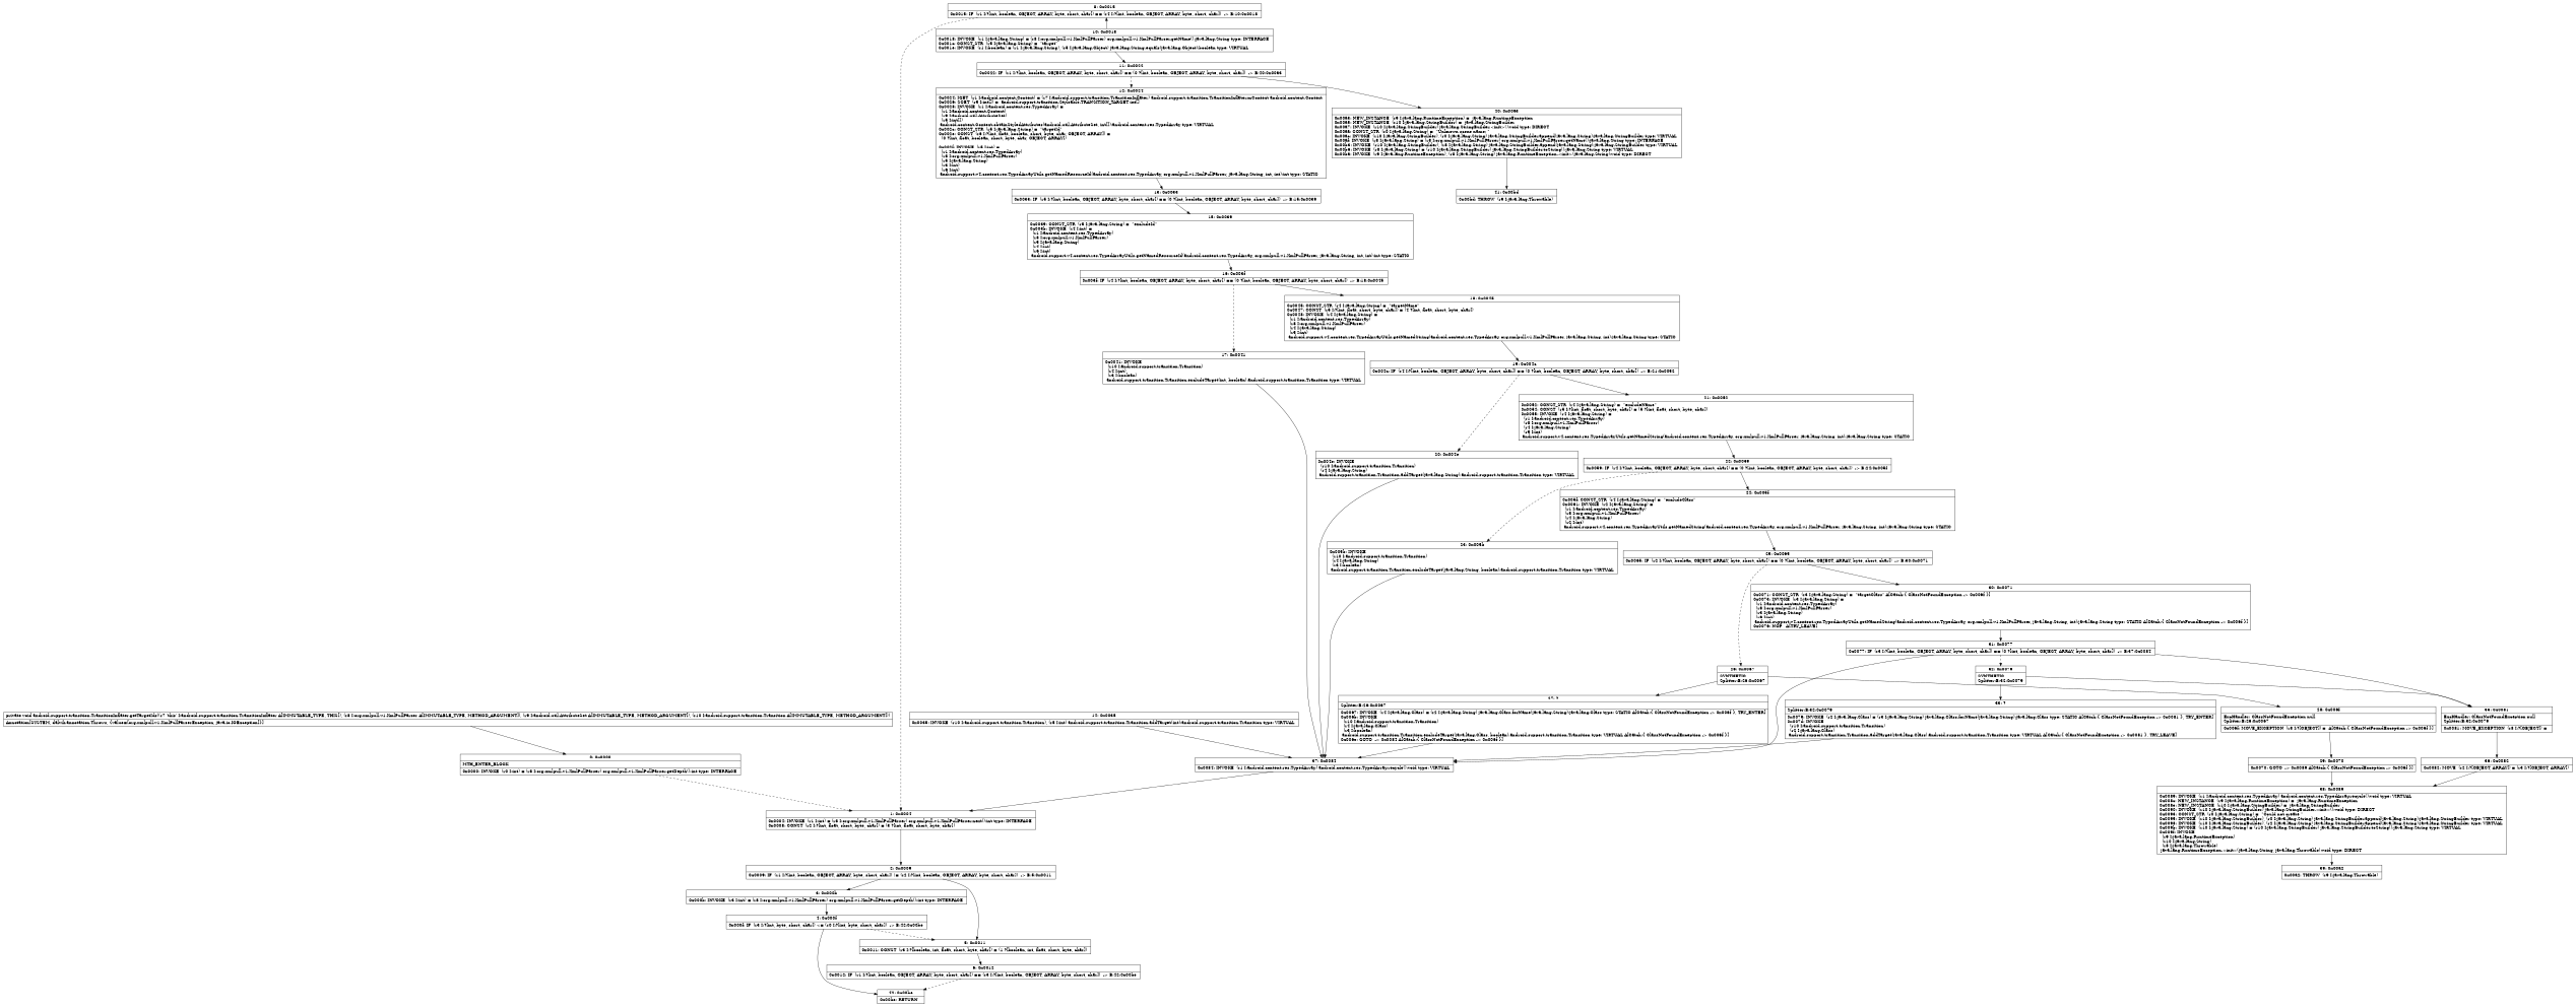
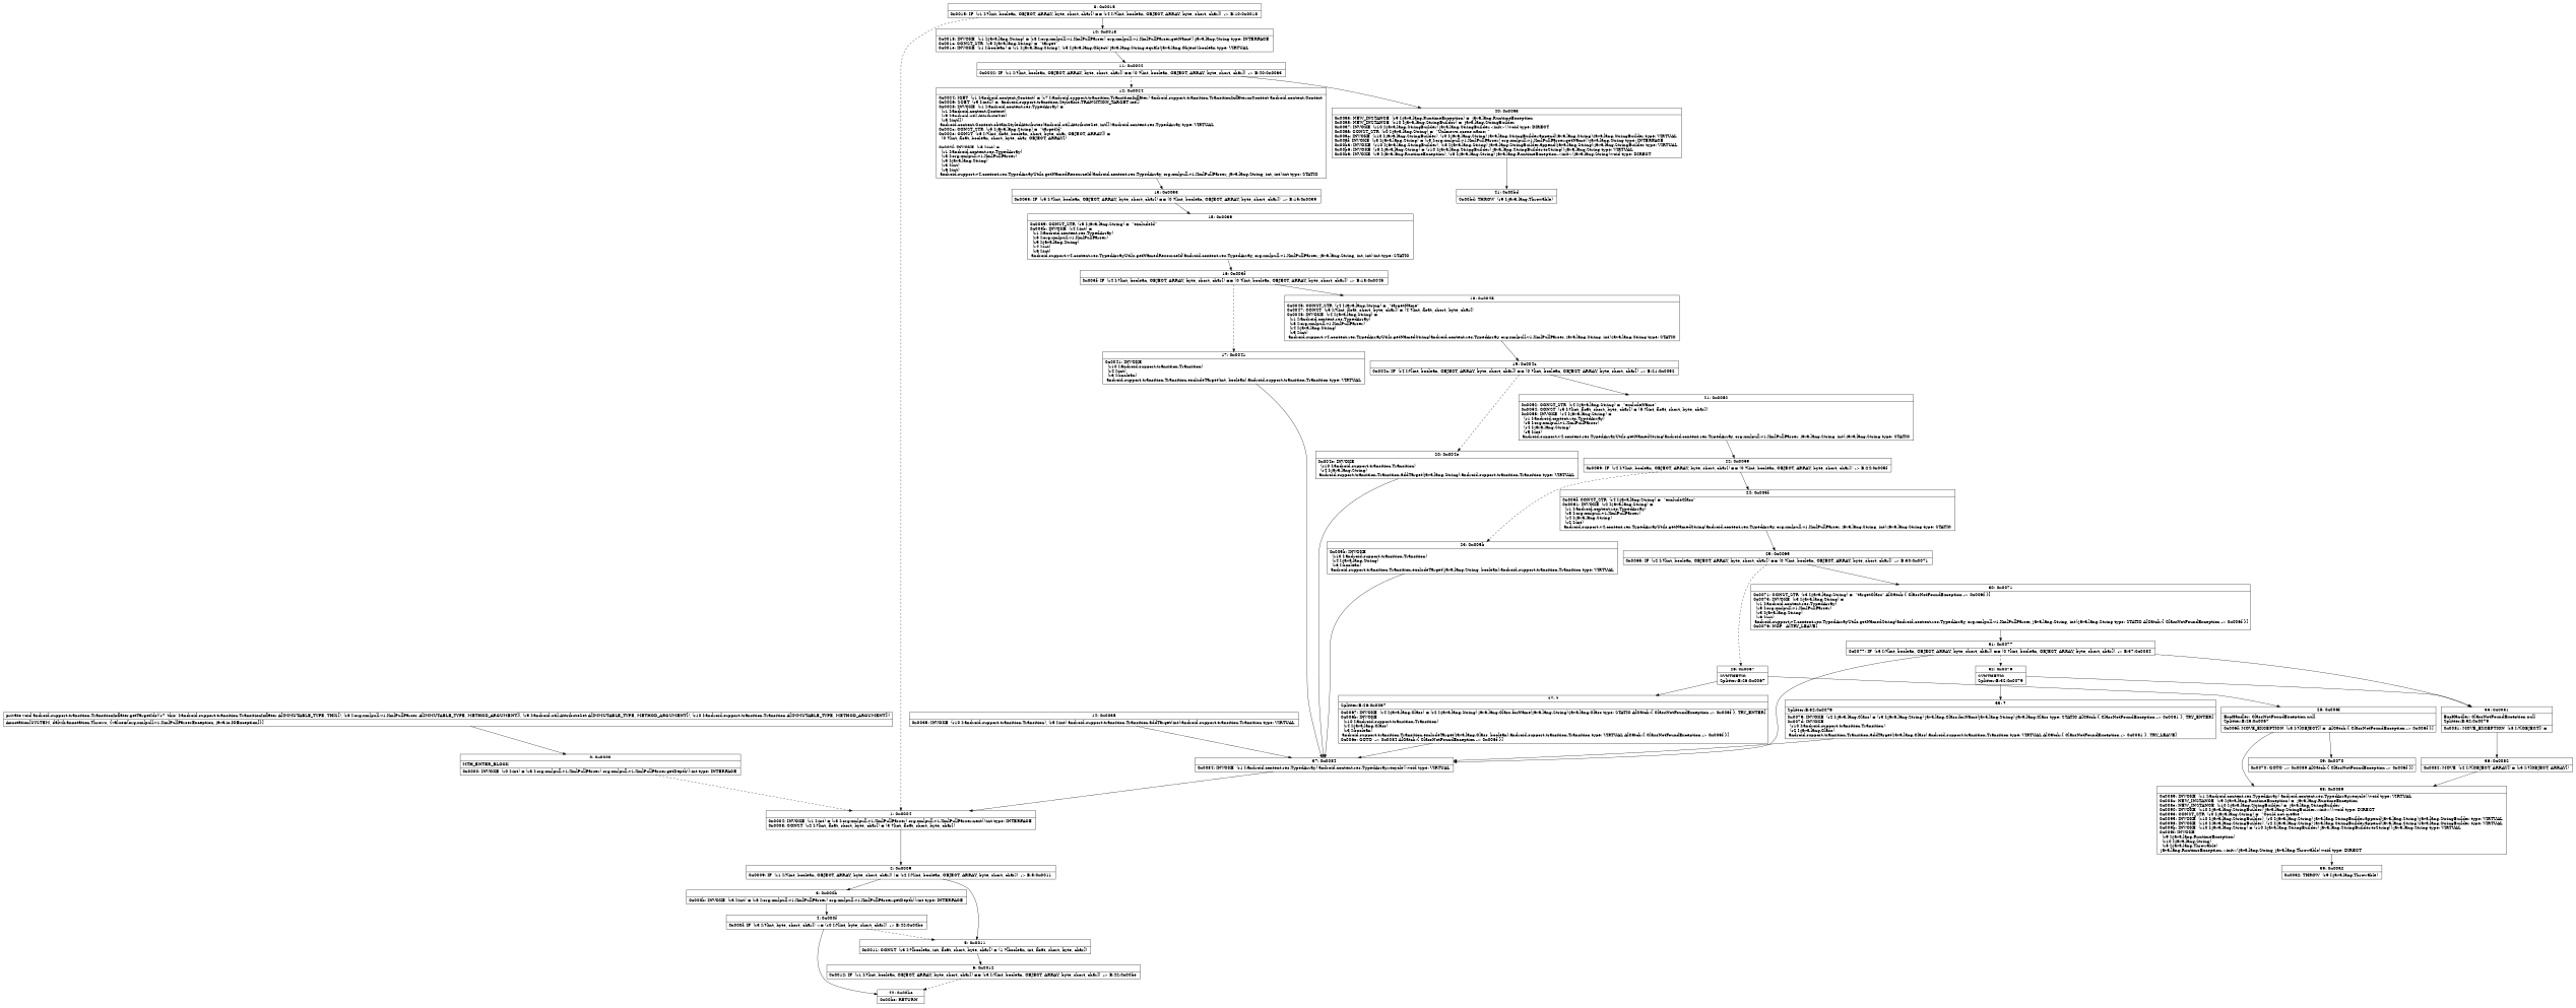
  digraph {
    node [shape=record]
    n1 [label="{0\:\ 0x0000|MTH_ENTER_BLOCK\l|0x0000: INVOKE  (r0 I:int) = (r8 I:org.xmlpull.v1.XmlPullParser) org.xmlpull.v1.XmlPullParser.getDepth():int type: INTERFACE \l}"]
    n2 [label="{1\:\ 0x0004|0x0004: INVOKE  (r1 I:int) = (r8 I:org.xmlpull.v1.XmlPullParser) org.xmlpull.v1.XmlPullParser.next():int type: INTERFACE \l0x0008: CONST  (r2 I:?[int, float, short, byte, char]) = (3 ?[int, float, short, byte, char]) \l}"]
    n3 [label="{2\:\ 0x0009|0x0009: IF  (r1 I:?[int, boolean, OBJECT, ARRAY, byte, short, char]) != (r2 I:?[int, boolean, OBJECT, ARRAY, byte, short, char])  \-\> B:5:0x0011 \l}"]
    n4 [label="{3\:\ 0x000b|0x000b: INVOKE  (r3 I:int) = (r8 I:org.xmlpull.v1.XmlPullParser) org.xmlpull.v1.XmlPullParser.getDepth():int type: INTERFACE \l}"]
    n5 [label="{5\:\ 0x0011|0x0011: CONST  (r3 I:?[boolean, int, float, short, byte, char]) = (1 ?[boolean, int, float, short, byte, char]) \l}"]
    n6 [label="{4\:\ 0x000f|0x000f: IF  (r3 I:?[int, byte, short, char]) \<= (r0 I:?[int, byte, short, char])  \-\> B:42:0x00be \l}"]
    n7 [label="{6\:\ 0x0012|0x0012: IF  (r1 I:?[int, boolean, OBJECT, ARRAY, byte, short, char]) == (r3 I:?[int, boolean, OBJECT, ARRAY, byte, short, char])  \-\> B:42:0x00be \l}"]
    n8 [label="{42\:\ 0x00be|0x00be: RETURN   \l}"]
    n9 [label="{8\:\ 0x0015|0x0015: IF  (r1 I:?[int, boolean, OBJECT, ARRAY, byte, short, char]) == (r4 I:?[int, boolean, OBJECT, ARRAY, byte, short, char])  \-\> B:10:0x0018 \l}"]
    n10 [label="{10\:\ 0x0018|0x0018: INVOKE  (r1 I:java.lang.String) = (r8 I:org.xmlpull.v1.XmlPullParser) org.xmlpull.v1.XmlPullParser.getName():java.lang.String type: INTERFACE \l0x001c: CONST_STR  (r5 I:java.lang.String) =  \"target\" \l0x001e: INVOKE  (r1 I:boolean) = (r1 I:java.lang.String), (r5 I:java.lang.Object) java.lang.String.equals(java.lang.Object):boolean type: VIRTUAL \l}"]
    n11 [label="{11\:\ 0x0022|0x0022: IF  (r1 I:?[int, boolean, OBJECT, ARRAY, byte, short, char]) == (0 ?[int, boolean, OBJECT, ARRAY, byte, short, char])  \-\> B:40:0x00a3 \l}"]
    n12 [label="{12\:\ 0x0024|0x0024: IGET  (r1 I:android.content.Context) = (r7 I:android.support.transition.TransitionInflater) android.support.transition.TransitionInflater.mContext android.content.Context \l0x0026: SGET  (r5 I:int[]) =  android.support.transition.Styleable.TRANSITION_TARGET int[] \l0x0028: INVOKE  (r1 I:android.content.res.TypedArray) = \l  (r1 I:android.content.Context)\l  (r9 I:android.util.AttributeSet)\l  (r5 I:int[])\l android.content.Context.obtainStyledAttributes(android.util.AttributeSet, int[]):android.content.res.TypedArray type: VIRTUAL \l0x002c: CONST_STR  (r5 I:java.lang.String) =  \"targetId\" \l0x002e: CONST  (r6 I:?[int, float, boolean, short, byte, char, OBJECT, ARRAY]) = \l  (0 ?[int, float, boolean, short, byte, char, OBJECT, ARRAY])\l \l0x002f: INVOKE  (r5 I:int) = \l  (r1 I:android.content.res.TypedArray)\l  (r8 I:org.xmlpull.v1.XmlPullParser)\l  (r5 I:java.lang.String)\l  (r3 I:int)\l  (r6 I:int)\l android.support.v4.content.res.TypedArrayUtils.getNamedResourceId(android.content.res.TypedArray, org.xmlpull.v1.XmlPullParser, java.lang.String, int, int):int type: STATIC \l}"]
    n13 [label="{40\:\ 0x00a3|0x00a3: NEW_INSTANCE  (r9 I:java.lang.RuntimeException) =  java.lang.RuntimeException \l0x00a5: NEW_INSTANCE  (r10 I:java.lang.StringBuilder) =  java.lang.StringBuilder \l0x00a7: INVOKE  (r10 I:java.lang.StringBuilder) java.lang.StringBuilder.\<init\>():void type: DIRECT \l0x00aa: CONST_STR  (r0 I:java.lang.String) =  \"Unknown scene name: \" \l0x00ac: INVOKE  (r10 I:java.lang.StringBuilder), (r0 I:java.lang.String) java.lang.StringBuilder.append(java.lang.String):java.lang.StringBuilder type: VIRTUAL \l0x00af: INVOKE  (r8 I:java.lang.String) = (r8 I:org.xmlpull.v1.XmlPullParser) org.xmlpull.v1.XmlPullParser.getName():java.lang.String type: INTERFACE \l0x00b3: INVOKE  (r10 I:java.lang.StringBuilder), (r8 I:java.lang.String) java.lang.StringBuilder.append(java.lang.String):java.lang.StringBuilder type: VIRTUAL \l0x00b6: INVOKE  (r8 I:java.lang.String) = (r10 I:java.lang.StringBuilder) java.lang.StringBuilder.toString():java.lang.String type: VIRTUAL \l0x00ba: INVOKE  (r9 I:java.lang.RuntimeException), (r8 I:java.lang.String) java.lang.RuntimeException.\<init\>(java.lang.String):void type: DIRECT \l}"]
    n14 [label="{13\:\ 0x0033|0x0033: IF  (r5 I:?[int, boolean, OBJECT, ARRAY, byte, short, char]) == (0 ?[int, boolean, OBJECT, ARRAY, byte, short, char])  \-\> B:15:0x0039 \l}"]
    n15 [label="{41\:\ 0x00bd|0x00bd: THROW  (r9 I:java.lang.Throwable) \l}"]
    n16 [label="{15\:\ 0x0039|0x0039: CONST_STR  (r5 I:java.lang.String) =  \"excludeId\" \l0x003b: INVOKE  (r4 I:int) = \l  (r1 I:android.content.res.TypedArray)\l  (r8 I:org.xmlpull.v1.XmlPullParser)\l  (r5 I:java.lang.String)\l  (r4 I:int)\l  (r6 I:int)\l android.support.v4.content.res.TypedArrayUtils.getNamedResourceId(android.content.res.TypedArray, org.xmlpull.v1.XmlPullParser, java.lang.String, int, int):int type: STATIC \l}"]
    n17 [label="{14\:\ 0x0035|0x0035: INVOKE  (r10 I:android.support.transition.Transition), (r5 I:int) android.support.transition.Transition.addTarget(int):android.support.transition.Transition type: VIRTUAL \l}"]
    n18 [label="{37\:\ 0x0084|0x0084: INVOKE  (r1 I:android.content.res.TypedArray) android.content.res.TypedArray.recycle():void type: VIRTUAL \l}"]
    n19 [label="{16\:\ 0x003f|0x003f: IF  (r4 I:?[int, boolean, OBJECT, ARRAY, byte, short, char]) == (0 ?[int, boolean, OBJECT, ARRAY, byte, short, char])  \-\> B:18:0x0045 \l}"]
    n20 [label="{17\:\ 0x0041|0x0041: INVOKE  \l  (r10 I:android.support.transition.Transition)\l  (r4 I:int)\l  (r3 I:boolean)\l android.support.transition.Transition.excludeTarget(int, boolean):android.support.transition.Transition type: VIRTUAL \l}"]
    n21 [label="{18\:\ 0x0045|0x0045: CONST_STR  (r4 I:java.lang.String) =  \"targetName\" \l0x0047: CONST  (r5 I:?[int, float, short, byte, char]) = (4 ?[int, float, short, byte, char]) \l0x0048: INVOKE  (r4 I:java.lang.String) = \l  (r1 I:android.content.res.TypedArray)\l  (r8 I:org.xmlpull.v1.XmlPullParser)\l  (r4 I:java.lang.String)\l  (r5 I:int)\l android.support.v4.content.res.TypedArrayUtils.getNamedString(android.content.res.TypedArray, org.xmlpull.v1.XmlPullParser, java.lang.String, int):java.lang.String type: STATIC \l}"]
    n22 [label="{19\:\ 0x004c|0x004c: IF  (r4 I:?[int, boolean, OBJECT, ARRAY, byte, short, char]) == (0 ?[int, boolean, OBJECT, ARRAY, byte, short, char])  \-\> B:21:0x0052 \l}"]
    n23 [label="{20\:\ 0x004e|0x004e: INVOKE  \l  (r10 I:android.support.transition.Transition)\l  (r4 I:java.lang.String)\l android.support.transition.Transition.addTarget(java.lang.String):android.support.transition.Transition type: VIRTUAL \l}"]
    n24 [label="{21\:\ 0x0052|0x0052: CONST_STR  (r4 I:java.lang.String) =  \"excludeName\" \l0x0054: CONST  (r5 I:?[int, float, short, byte, char]) = (5 ?[int, float, short, byte, char]) \l0x0055: INVOKE  (r4 I:java.lang.String) = \l  (r1 I:android.content.res.TypedArray)\l  (r8 I:org.xmlpull.v1.XmlPullParser)\l  (r4 I:java.lang.String)\l  (r5 I:int)\l android.support.v4.content.res.TypedArrayUtils.getNamedString(android.content.res.TypedArray, org.xmlpull.v1.XmlPullParser, java.lang.String, int):java.lang.String type: STATIC \l}"]
    n25 [label="{22\:\ 0x0059|0x0059: IF  (r4 I:?[int, boolean, OBJECT, ARRAY, byte, short, char]) == (0 ?[int, boolean, OBJECT, ARRAY, byte, short, char])  \-\> B:24:0x005f \l}"]
    n26 [label="{23\:\ 0x005b|0x005b: INVOKE  \l  (r10 I:android.support.transition.Transition)\l  (r4 I:java.lang.String)\l  (r3 I:boolean)\l android.support.transition.Transition.excludeTarget(java.lang.String, boolean):android.support.transition.Transition type: VIRTUAL \l}"]
    n27 [label="{24\:\ 0x005f|0x005f: CONST_STR  (r4 I:java.lang.String) =  \"excludeClass\" \l0x0061: INVOKE  (r2 I:java.lang.String) = \l  (r1 I:android.content.res.TypedArray)\l  (r8 I:org.xmlpull.v1.XmlPullParser)\l  (r4 I:java.lang.String)\l  (r2 I:int)\l android.support.v4.content.res.TypedArrayUtils.getNamedString(android.content.res.TypedArray, org.xmlpull.v1.XmlPullParser, java.lang.String, int):java.lang.String type: STATIC \l}"]
    n28 [label="{25\:\ 0x0065|0x0065: IF  (r2 I:?[int, boolean, OBJECT, ARRAY, byte, short, char]) == (0 ?[int, boolean, OBJECT, ARRAY, byte, short, char])  \-\> B:30:0x0071 \l}"]
    n29 [label="{26\:\ 0x0067|SYNTHETIC\lSplitter:B:26:0x0067\l}"]
    n30 [label="{30\:\ 0x0071|0x0071: CONST_STR  (r3 I:java.lang.String) =  \"targetClass\" A[Catch:\{ ClassNotFoundException \-\> 0x006f \}]\l0x0073: INVOKE  (r3 I:java.lang.String) = \l  (r1 I:android.content.res.TypedArray)\l  (r8 I:org.xmlpull.v1.XmlPullParser)\l  (r3 I:java.lang.String)\l  (r6 I:int)\l android.support.v4.content.res.TypedArrayUtils.getNamedString(android.content.res.TypedArray, org.xmlpull.v1.XmlPullParser, java.lang.String, int):java.lang.String type: STATIC A[Catch:\{ ClassNotFoundException \-\> 0x006f \}]\l0x0076: NOP   A[TRY_LEAVE]\l}"]
    n31 [label="{27\:\ ?|Splitter:B:26:0x0067\l|0x0067: INVOKE  (r4 I:java.lang.Class) = (r2 I:java.lang.String) java.lang.Class.forName(java.lang.String):java.lang.Class type: STATIC A[Catch:\{ ClassNotFoundException \-\> 0x006f \}, TRY_ENTER]\l0x006b: INVOKE  \l  (r10 I:android.support.transition.Transition)\l  (r4 I:java.lang.Class)\l  (r3 I:boolean)\l android.support.transition.Transition.excludeTarget(java.lang.Class, boolean):android.support.transition.Transition type: VIRTUAL A[Catch:\{ ClassNotFoundException \-\> 0x006f \}]\l0x006e: GOTO  \-\> 0x0084 A[Catch:\{ ClassNotFoundException \-\> 0x006f \}]\l}"]
    n32 [label="{28\:\ 0x006f|ExcHandler: ClassNotFoundException null\lSplitter:B:26:0x0067\l|0x006f: MOVE_EXCEPTION  (r8 I:?[OBJECT]) =  A[Catch:\{ ClassNotFoundException \-\> 0x006f \}]\l}"]
    n33 [label="{31\:\ 0x0077|0x0077: IF  (r3 I:?[int, boolean, OBJECT, ARRAY, byte, short, char]) == (0 ?[int, boolean, OBJECT, ARRAY, byte, short, char])  \-\> B:37:0x0084 \l}"]
    n34 [label="{29\:\ 0x0070|0x0070: GOTO  \-\> 0x0089 A[Catch:\{ ClassNotFoundException \-\> 0x006f \}]\l}"]
    n35 [label="{38\:\ 0x0089|0x0089: INVOKE  (r1 I:android.content.res.TypedArray) android.content.res.TypedArray.recycle():void type: VIRTUAL \l0x008c: NEW_INSTANCE  (r9 I:java.lang.RuntimeException) =  java.lang.RuntimeException \l0x008e: NEW_INSTANCE  (r10 I:java.lang.StringBuilder) =  java.lang.StringBuilder \l0x0090: INVOKE  (r10 I:java.lang.StringBuilder) java.lang.StringBuilder.\<init\>():void type: DIRECT \l0x0093: CONST_STR  (r0 I:java.lang.String) =  \"Could not create \" \l0x0095: INVOKE  (r10 I:java.lang.StringBuilder), (r0 I:java.lang.String) java.lang.StringBuilder.append(java.lang.String):java.lang.StringBuilder type: VIRTUAL \l0x0098: INVOKE  (r10 I:java.lang.StringBuilder), (r2 I:java.lang.String) java.lang.StringBuilder.append(java.lang.String):java.lang.StringBuilder type: VIRTUAL \l0x009b: INVOKE  (r10 I:java.lang.String) = (r10 I:java.lang.StringBuilder) java.lang.StringBuilder.toString():java.lang.String type: VIRTUAL \l0x009f: INVOKE  \l  (r9 I:java.lang.RuntimeException)\l  (r10 I:java.lang.String)\l  (r8 I:java.lang.Throwable)\l java.lang.RuntimeException.\<init\>(java.lang.String, java.lang.Throwable):void type: DIRECT \l}"]
    n36 [label="{39\:\ 0x00a2|0x00a2: THROW  (r9 I:java.lang.Throwable) \l}"]
    n37 [label="{32\:\ 0x0079|SYNTHETIC\lSplitter:B:32:0x0079\l}"]
    n38 [label="{35\:\ 0x0081|ExcHandler: ClassNotFoundException null\lSplitter:B:32:0x0079\l|0x0081: MOVE_EXCEPTION  (r8 I:?[OBJECT]) =  \l}"]
    n39 [label="{33\:\ ?|Splitter:B:32:0x0079\l|0x0079: INVOKE  (r2 I:java.lang.Class) = (r3 I:java.lang.String) java.lang.Class.forName(java.lang.String):java.lang.Class type: STATIC A[Catch:\{ ClassNotFoundException \-\> 0x0081 \}, TRY_ENTER]\l0x007d: INVOKE  \l  (r10 I:android.support.transition.Transition)\l  (r2 I:java.lang.Class)\l android.support.transition.Transition.addTarget(java.lang.Class):android.support.transition.Transition type: VIRTUAL A[Catch:\{ ClassNotFoundException \-\> 0x0081 \}, TRY_LEAVE]\l}"]
    n40 [label="{36\:\ 0x0082|0x0082: MOVE  (r2 I:?[OBJECT, ARRAY]) = (r3 I:?[OBJECT, ARRAY]) \l}"]
    n41 [label="{private void android.support.transition.TransitionInflater.getTargetIds((r7 'this' I:android.support.transition.TransitionInflater A[IMMUTABLE_TYPE, THIS]), (r8 I:org.xmlpull.v1.XmlPullParser A[IMMUTABLE_TYPE, METHOD_ARGUMENT]), (r9 I:android.util.AttributeSet A[IMMUTABLE_TYPE, METHOD_ARGUMENT]), (r10 I:android.support.transition.Transition A[IMMUTABLE_TYPE, METHOD_ARGUMENT]))  | Annotation[SYSTEM, dalvik.annotation.Throws, \{value=[org.xmlpull.v1.XmlPullParserException, java.io.IOException]\}]\l}"]
    n1 -> n2 [style=dashed]
    n2 -> n3
    n3 -> n4 [style=solid]
    n3 -> n5
    n4 -> n6
    n5 -> n7
    n6 -> n5 [style=dashed]
    n6 -> n8
    n7 -> n8 [style=dashed]
    n9 -> n2 [style=dashed]
-   n10 -> n9
+   n9 -> n10
    n10 -> n11
    n11 -> n12 [style=dashed]
    n11 -> n13
    n12 -> n14
    n13 -> n15
    n14 -> n16
    n16 -> n19
    n17 -> n18
    n18 -> n2
    n19 -> n20 [style=dashed]
    n19 -> n21
    n20 -> n18
    n21 -> n22
    n22 -> n23 [style=dashed]
    n22 -> n24
    n23 -> n18
    n24 -> n25
    n25 -> n26 [style=dashed]
    n25 -> n27
    n26 -> n18
    n27 -> n28
    n28 -> n29 [style=dashed]
    n28 -> n30
    n29 -> n31
    n29 -> n32
    n30 -> n33
    n31 -> n18
    n32 -> n34
    n33 -> n18
    n33 -> n37 [style=dashed]
    n33 -> n38
-   n34 -> n35
+   n32 -> n35
    n35 -> n36
    n37 -> n38
    n37 -> n39
    n38 -> n40
    n39 -> n18
    n40 -> n35
    n41 -> n1
  }
